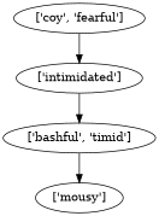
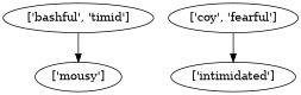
  strict digraph {
    "['bashful', 'timid']"
    "['mousy']"
    "['intimidated']"
    "['coy', 'fearful']"
    "['bashful', 'timid']" -> "['mousy']"
-   "['intimidated']" -> "['bashful', 'timid']"
    "['coy', 'fearful']" -> "['intimidated']"
  }
